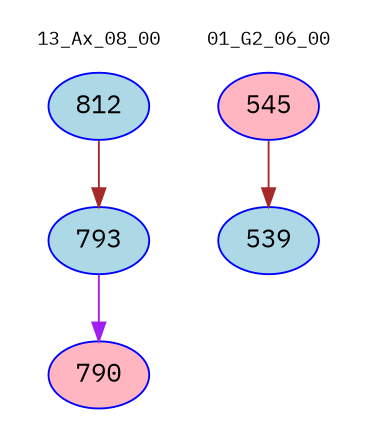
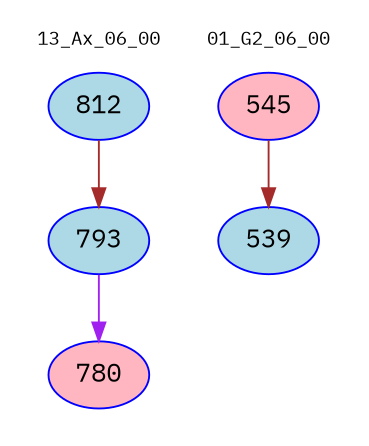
  digraph {
    fontname="IBM Plex Mono"
    node [color=blue fillcolor=lightblue fontname="IBM Plex Mono" style=filled]
    edge [color=brown fontname="IBM Plex Mono"]
    n1 [label=812]
    n2 [label=793]
-   n3 [fillcolor=lightpink label=790]
+   n3 [fillcolor=lightpink label=780]
    n4 [fillcolor=lightpink label=545]
    n5 [label=539]
    subgraph cluster_1 {
      color=white
      fontsize=10
-     label="13_Ax_08_00"
+     label="13_Ax_06_00"
      n1
      n2
      n3
    }
    subgraph cluster_2 {
      color=white
      fontsize=10
      label="01_G2_06_00"
      n4
      n5
    }
    n1 -> n2
    n2 -> n3 [color=purple]
    n4 -> n5
  }
